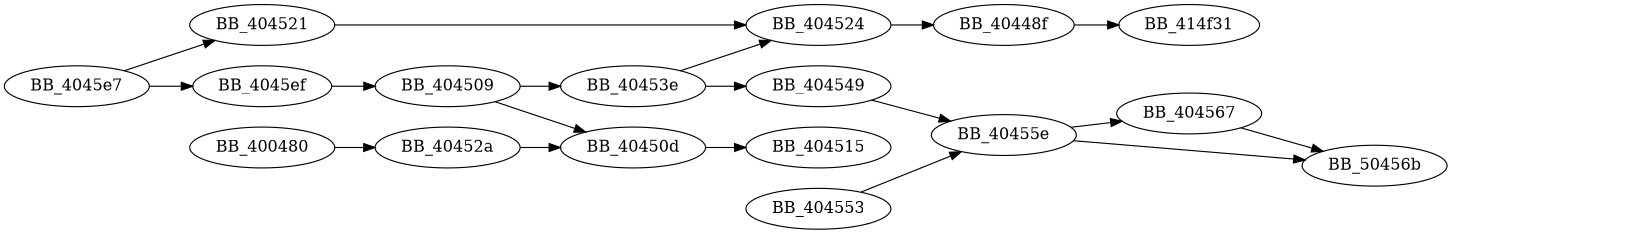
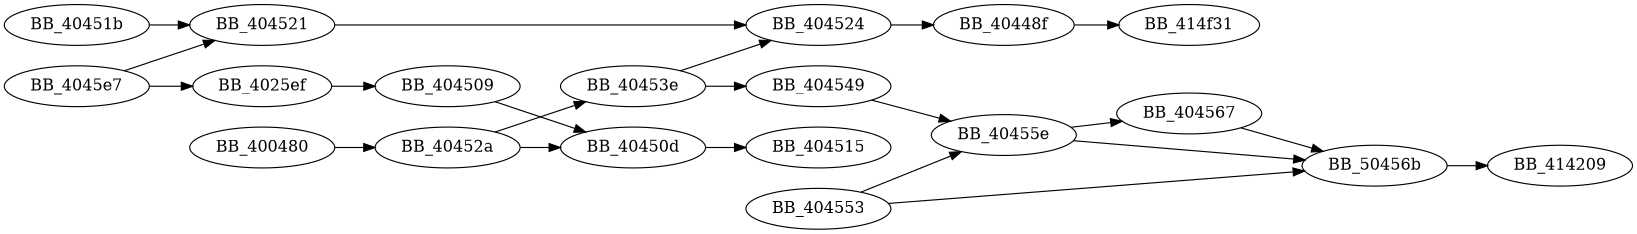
  digraph {
    rankdir=LR
    n1 [label=BB_400480]
    BB_40452a
    BB_40450d
    BB_40453e
    BB_404515
    BB_404524
    BB_404549
    BB_40448f
    BB_414f31
    BB_404509
+   BB_40451b
    BB_404521
    BB_40455e
    BB_404553
    n15 [label=BB_50456b]
    BB_404567
+   BB_414209
    BB_4045e7
-   BB_4045ef
+   BB_4045ef [label=BB_4025ef]
    n1 -> BB_40452a
    BB_40452a -> BB_40450d
-   BB_404509 -> BB_40453e
+   BB_40452a -> BB_40453e
    BB_40450d -> BB_404515
    BB_40453e -> BB_404524
    BB_40453e -> BB_404549
    BB_404524 -> BB_40448f
    BB_404549 -> BB_40455e
    BB_40448f -> BB_414f31
    BB_404509 -> BB_40450d
+   BB_40451b -> BB_404521
    BB_404521 -> BB_404524
    BB_40455e -> n15
    BB_40455e -> BB_404567
    BB_404553 -> BB_40455e
+   BB_404553 -> n15
+   n15 -> BB_414209
    BB_404567 -> n15
    BB_4045e7 -> BB_404521
    BB_4045e7 -> BB_4045ef
    BB_4045ef -> BB_404509
  }
